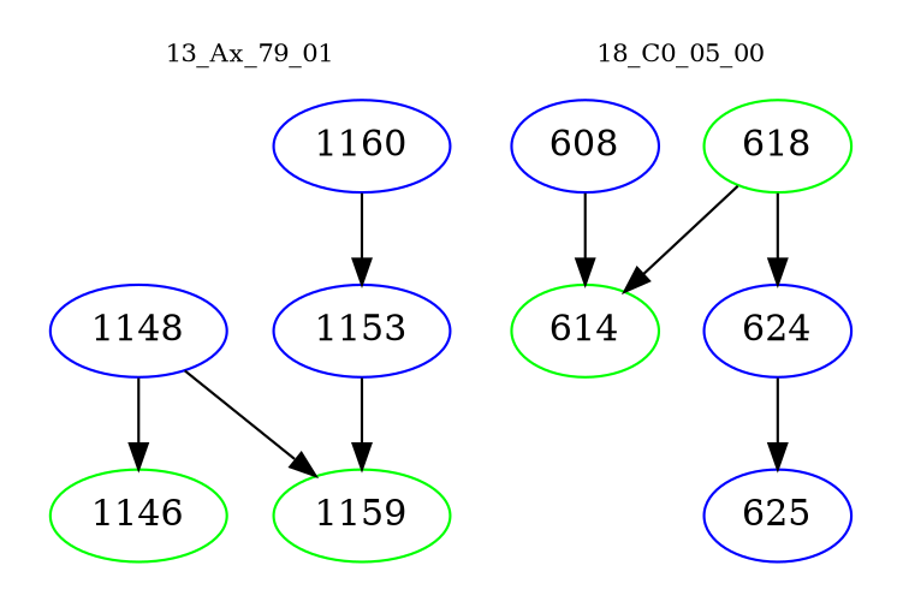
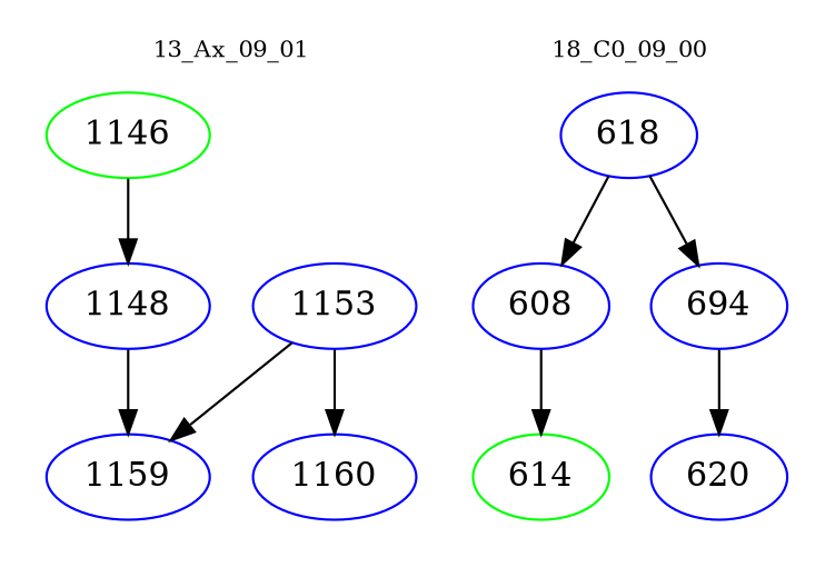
  digraph {
    node [color=blue]
    edge [color=black]
    n1 [label=1153]
-   n2 [color=green label=1159]
+   n2 [label=1159]
    n3 [label=1160]
    n4 [label=1148]
    n5 [color=green label=1146]
-   n6 [color=green label=618]
+   n6 [label=618]
    n7 [label=608]
-   n8 [label=624]
-   n9 [label=625]
+   n8 [label=694]
+   n9 [label=620]
    n10 [color=green label=614]
    subgraph cluster_1 {
      color=white
      fontsize=10
-     label="13_Ax_79_01"
+     label="13_Ax_09_01"
      n1
      n2
      n3
      n4
      n5
    }
    subgraph cluster_2 {
      color=white
      fontsize=10
-     label="18_C0_05_00"
+     label="18_C0_09_00"
      n6
      n7
      n8
      n9
      n10
    }
    n1 -> n2
-   n3 -> n1
+   n1 -> n3
    n4 -> n2
-   n4 -> n5
-   n6 -> n10
+   n5 -> n4
+   n6 -> n7
    n6 -> n8
    n7 -> n10
    n8 -> n9
  }
